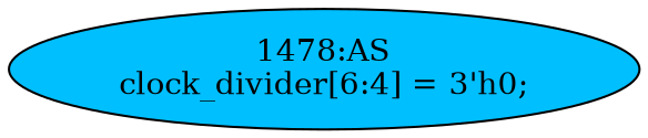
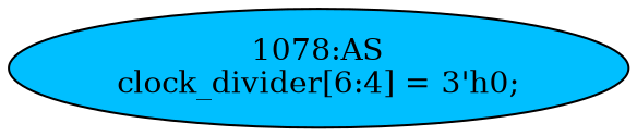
  strict digraph {
-   n1 [ast="<pyverilog.vparser.ast.Assign object at 0x7fd77326bb10>" def_var="['clock_divider']" fillcolor=deepskyblue label="1478:AS\nclock_divider[6:4] = 3'h0;" statements="[]" style=filled typ=Assign use_var="[]"]
+   n1 [ast="<pyverilog.vparser.ast.Assign object at 0x7fd77326bb10>" def_var="['clock_divider']" fillcolor=deepskyblue label="1078:AS\nclock_divider[6:4] = 3'h0;" statements="[]" style=filled typ=Assign use_var="[]"]
  }
